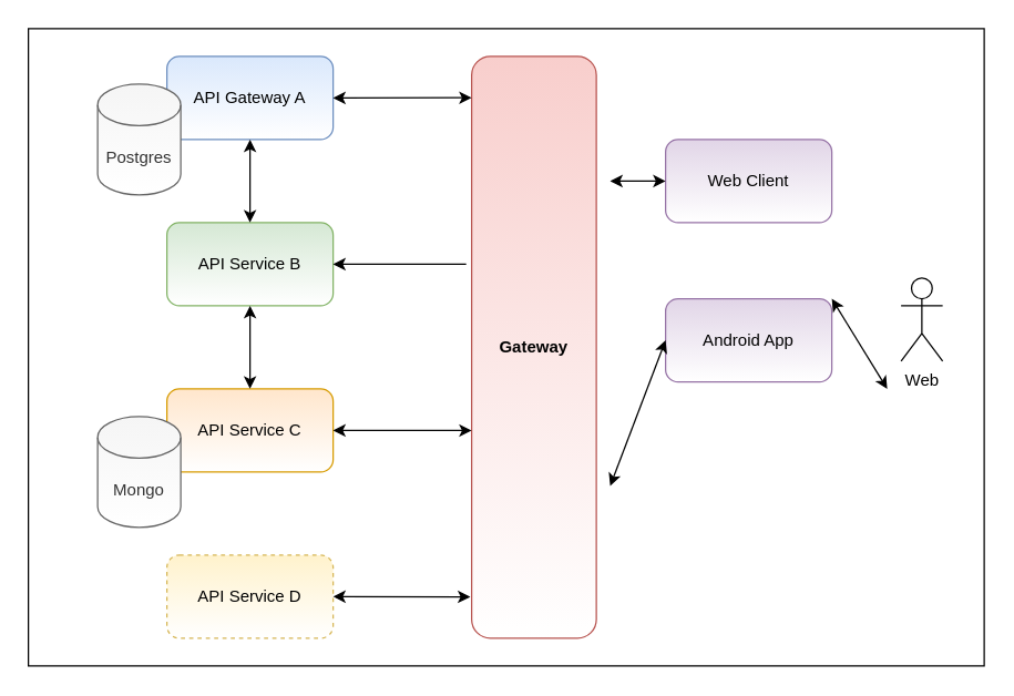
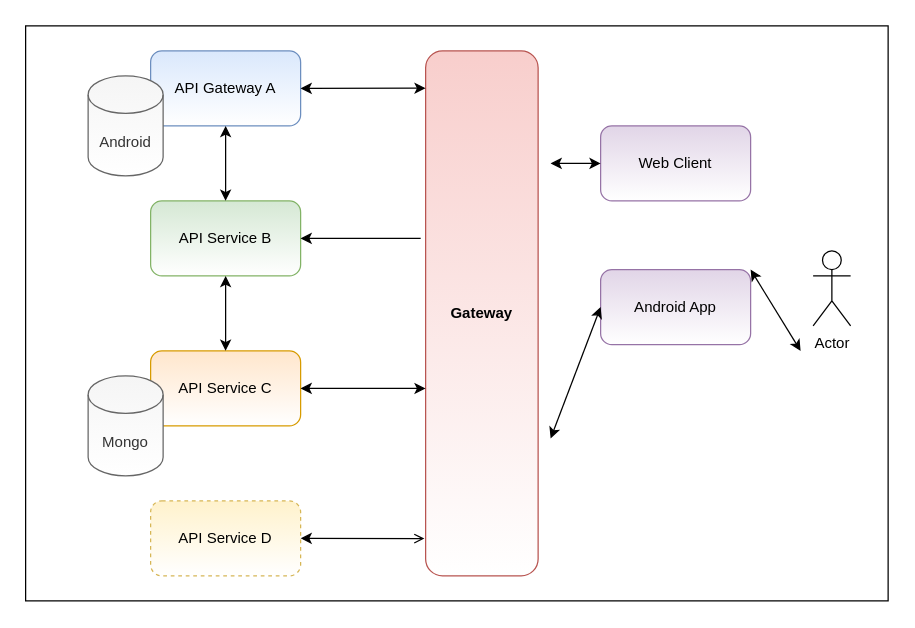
  <mxCell id="0" />
  <mxCell id="1" parent="0" />
  <mxCell id="2" value="" style="rounded=0;whiteSpace=wrap;html=1;" parent="1" vertex="1"><mxGeometry x="20" y="20" width="690" height="460" as="geometry" /></mxCell>
  <mxCell id="3" value="API Gateway A" style="rounded=1;whiteSpace=wrap;html=1;fillColor=#dae8fc;strokeColor=#6c8ebf;labelBorderColor=none;gradientColor=#ffffff;" parent="1" vertex="1"><mxGeometry x="120" y="40" width="120" height="60" as="geometry" /></mxCell>
  <mxCell id="4" value="API Service B" style="rounded=1;whiteSpace=wrap;html=1;fillColor=#d5e8d4;strokeColor=#82b366;gradientColor=#ffffff;glass=0;" parent="1" vertex="1"><mxGeometry x="120" y="160" width="120" height="60" as="geometry" /></mxCell>
  <mxCell id="5" value="API Service C" style="rounded=1;whiteSpace=wrap;html=1;fillColor=#ffe6cc;strokeColor=#d79b00;gradientColor=#ffffff;" parent="1" vertex="1"><mxGeometry x="120" y="280" width="120" height="60" as="geometry" /></mxCell>
  <mxCell id="6" value="API Service D" style="rounded=1;whiteSpace=wrap;html=1;fillColor=#fff2cc;strokeColor=#d6b656;gradientColor=#ffffff;perimeterSpacing=0;dashed=1;" parent="1" vertex="1"><mxGeometry x="120" y="400" width="120" height="60" as="geometry" /></mxCell>
- <mxCell id="7" value="Postgres" style="shape=cylinder3;whiteSpace=wrap;html=1;boundedLbl=1;backgroundOutline=1;size=15;fillColor=#f5f5f5;strokeColor=#666666;fontColor=#333333;gradientColor=#ffffff;sketch=0;" parent="1" vertex="1"><mxGeometry x="70" y="60" width="60" height="80" as="geometry" /></mxCell>
+ <mxCell id="7" value="Android" style="shape=cylinder3;whiteSpace=wrap;html=1;boundedLbl=1;backgroundOutline=1;size=15;fillColor=#f5f5f5;strokeColor=#666666;fontColor=#333333;gradientColor=#ffffff;sketch=0;" parent="1" vertex="1"><mxGeometry x="70" y="60" width="60" height="80" as="geometry" /></mxCell>
  <mxCell id="8" value="Mongo" style="shape=cylinder3;whiteSpace=wrap;html=1;boundedLbl=1;backgroundOutline=1;size=15;fillColor=#f5f5f5;fontColor=#333333;strokeColor=#666666;shadow=0;gradientColor=#ffffff;" parent="1" vertex="1"><mxGeometry x="70" y="300" width="60" height="80" as="geometry" /></mxCell>
  <mxCell id="9" value="" style="endArrow=classic;startArrow=classic;html=1;rounded=0;entryX=0.5;entryY=1;entryDx=0;entryDy=0;exitX=0.5;exitY=0;exitDx=0;exitDy=0;" parent="1" source="5" target="4" edge="1"><mxGeometry width="50" height="50" relative="1" as="geometry"><mxPoint x="-30" y="310" as="sourcePoint" /><mxPoint x="20" y="260" as="targetPoint" /></mxGeometry></mxCell>
  <mxCell id="10" value="" style="endArrow=classic;startArrow=classic;html=1;rounded=0;entryX=0.5;entryY=1;entryDx=0;entryDy=0;exitX=0.5;exitY=0;exitDx=0;exitDy=0;" parent="1" source="4" target="3" edge="1"><mxGeometry width="50" height="50" relative="1" as="geometry"><mxPoint x="390" y="240" as="sourcePoint" /><mxPoint x="440" y="190" as="targetPoint" /></mxGeometry></mxCell>
  <mxCell id="11" value="Gateway" style="rounded=1;whiteSpace=wrap;html=1;fillColor=#f8cecc;strokeColor=#b85450;fontStyle=1;gradientColor=#ffffff;" parent="1" vertex="1"><mxGeometry x="340" y="40" width="90" height="420" as="geometry" /></mxCell>
- <mxCell id="12" value="Web" style="shape=umlActor;verticalLabelPosition=bottom;verticalAlign=top;html=1;outlineConnect=0;" parent="1" vertex="1"><mxGeometry x="650" y="200" width="30" height="60" as="geometry" /></mxCell>
- <mxCell id="13" value="" style="endArrow=classic;startArrow=classic;html=1;rounded=0;exitX=1;exitY=0.5;exitDx=0;exitDy=0;entryX=-0.011;entryY=0.929;entryDx=0;entryDy=0;entryPerimeter=0;" parent="1" source="6" target="11" edge="1"><mxGeometry width="50" height="50" relative="1" as="geometry"><mxPoint x="280" y="470" as="sourcePoint" /><mxPoint x="330" y="420" as="targetPoint" /></mxGeometry></mxCell>
+ <mxCell id="12" value="Actor" style="shape=umlActor;verticalLabelPosition=bottom;verticalAlign=top;html=1;outlineConnect=0;" parent="1" vertex="1"><mxGeometry x="650" y="200" width="30" height="60" as="geometry" /></mxCell>
+ <mxCell id="13" value="" style="endArrow=open;startArrow=classic;html=1;rounded=0;exitX=1;exitY=0.5;exitDx=0;exitDy=0;entryX=-0.011;entryY=0.929;entryDx=0;entryDy=0;entryPerimeter=0;" parent="1" source="6" target="11" edge="1"><mxGeometry width="50" height="50" relative="1" as="geometry"><mxPoint x="280" y="470" as="sourcePoint" /><mxPoint x="330" y="420" as="targetPoint" /></mxGeometry></mxCell>
  <mxCell id="14" value="" style="endArrow=classic;startArrow=classic;html=1;rounded=0;exitX=1;exitY=0.5;exitDx=0;exitDy=0;entryX=0;entryY=0.643;entryDx=0;entryDy=0;entryPerimeter=0;" parent="1" source="5" target="11" edge="1"><mxGeometry width="50" height="50" relative="1" as="geometry"><mxPoint x="290" y="370" as="sourcePoint" /><mxPoint x="340" y="320" as="targetPoint" /></mxGeometry></mxCell>
  <mxCell id="15" value="" style="endArrow=none;startArrow=classic;html=1;rounded=0;exitX=1;exitY=0.5;exitDx=0;exitDy=0;entryX=-0.044;entryY=0.357;entryDx=0;entryDy=0;entryPerimeter=0;" parent="1" source="4" target="11" edge="1"><mxGeometry width="50" height="50" relative="1" as="geometry"><mxPoint x="270" y="250" as="sourcePoint" /><mxPoint x="320" y="200" as="targetPoint" /></mxGeometry></mxCell>
  <mxCell id="16" value="" style="endArrow=classic;startArrow=classic;html=1;rounded=0;exitX=1;exitY=0.5;exitDx=0;exitDy=0;entryX=0;entryY=0.071;entryDx=0;entryDy=0;entryPerimeter=0;" parent="1" source="3" target="11" edge="1"><mxGeometry width="50" height="50" relative="1" as="geometry"><mxPoint x="290" y="160" as="sourcePoint" /><mxPoint x="340" y="110" as="targetPoint" /></mxGeometry></mxCell>
  <mxCell id="17" value="Web Client" style="rounded=1;whiteSpace=wrap;html=1;fillColor=#e1d5e7;strokeColor=#9673a6;gradientColor=#ffffff;" parent="1" vertex="1"><mxGeometry x="480" y="100" width="120" height="60" as="geometry" /></mxCell>
  <mxCell id="18" value="Android App" style="rounded=1;whiteSpace=wrap;html=1;fillColor=#e1d5e7;strokeColor=#9673a6;gradientColor=#ffffff;" parent="1" vertex="1"><mxGeometry x="480" y="215" width="120" height="60" as="geometry" /></mxCell>
  <mxCell id="19" value="" style="endArrow=classic;startArrow=classic;html=1;rounded=0;entryX=0;entryY=0.5;entryDx=0;entryDy=0;" parent="1" target="18" edge="1"><mxGeometry width="50" height="50" relative="1" as="geometry"><mxPoint x="440" y="350" as="sourcePoint" /><mxPoint x="550" y="490" as="targetPoint" /></mxGeometry></mxCell>
  <mxCell id="20" value="" style="endArrow=classic;startArrow=classic;html=1;rounded=0;exitX=0;exitY=0.5;exitDx=0;exitDy=0;" parent="1" source="17" edge="1"><mxGeometry width="50" height="50" relative="1" as="geometry"><mxPoint x="470" y="260" as="sourcePoint" /><mxPoint x="440" y="130" as="targetPoint" /></mxGeometry></mxCell>
  <mxCell id="21" value="" style="endArrow=classic;startArrow=classic;html=1;rounded=0;exitX=1;exitY=0;exitDx=0;exitDy=0;" parent="1" source="18" edge="1"><mxGeometry width="50" height="50" relative="1" as="geometry"><mxPoint x="720" y="510" as="sourcePoint" /><mxPoint x="640" y="280" as="targetPoint" /></mxGeometry></mxCell>
  <mxCell id="22" value="" style="shape=image;verticalLabelPosition=bottom;labelBackgroundColor=#ffffff;verticalAlign=top;aspect=fixed;imageAspect=0;image=https://www.opc-router.de/wp-content/uploads/2020/04/icon_rest_webservice_600x400px.png;" vertex="1" parent="1"><mxGeometry x="300" y="390" width="50" height="33.36" as="geometry" /></mxCell>
  <mxCell id="23" value="" style="shape=image;verticalLabelPosition=bottom;labelBackgroundColor=#ffffff;verticalAlign=top;aspect=fixed;imageAspect=0;image=https://www.opc-router.de/wp-content/uploads/2020/04/icon_rest_webservice_600x400px.png;" vertex="1" parent="1"><mxGeometry x="300" y="260" width="50" height="33.36" as="geometry" /></mxCell>
  <mxCell id="24" value="" style="shape=image;verticalLabelPosition=bottom;labelBackgroundColor=#ffffff;verticalAlign=top;aspect=fixed;imageAspect=0;image=https://upload.wikimedia.org/wikipedia/commons/thumb/1/17/GraphQL_Logo.svg/1200px-GraphQL_Logo.svg.png;" vertex="1" parent="1"><mxGeometry x="420" y="360" width="30" height="30" as="geometry" /></mxCell>
